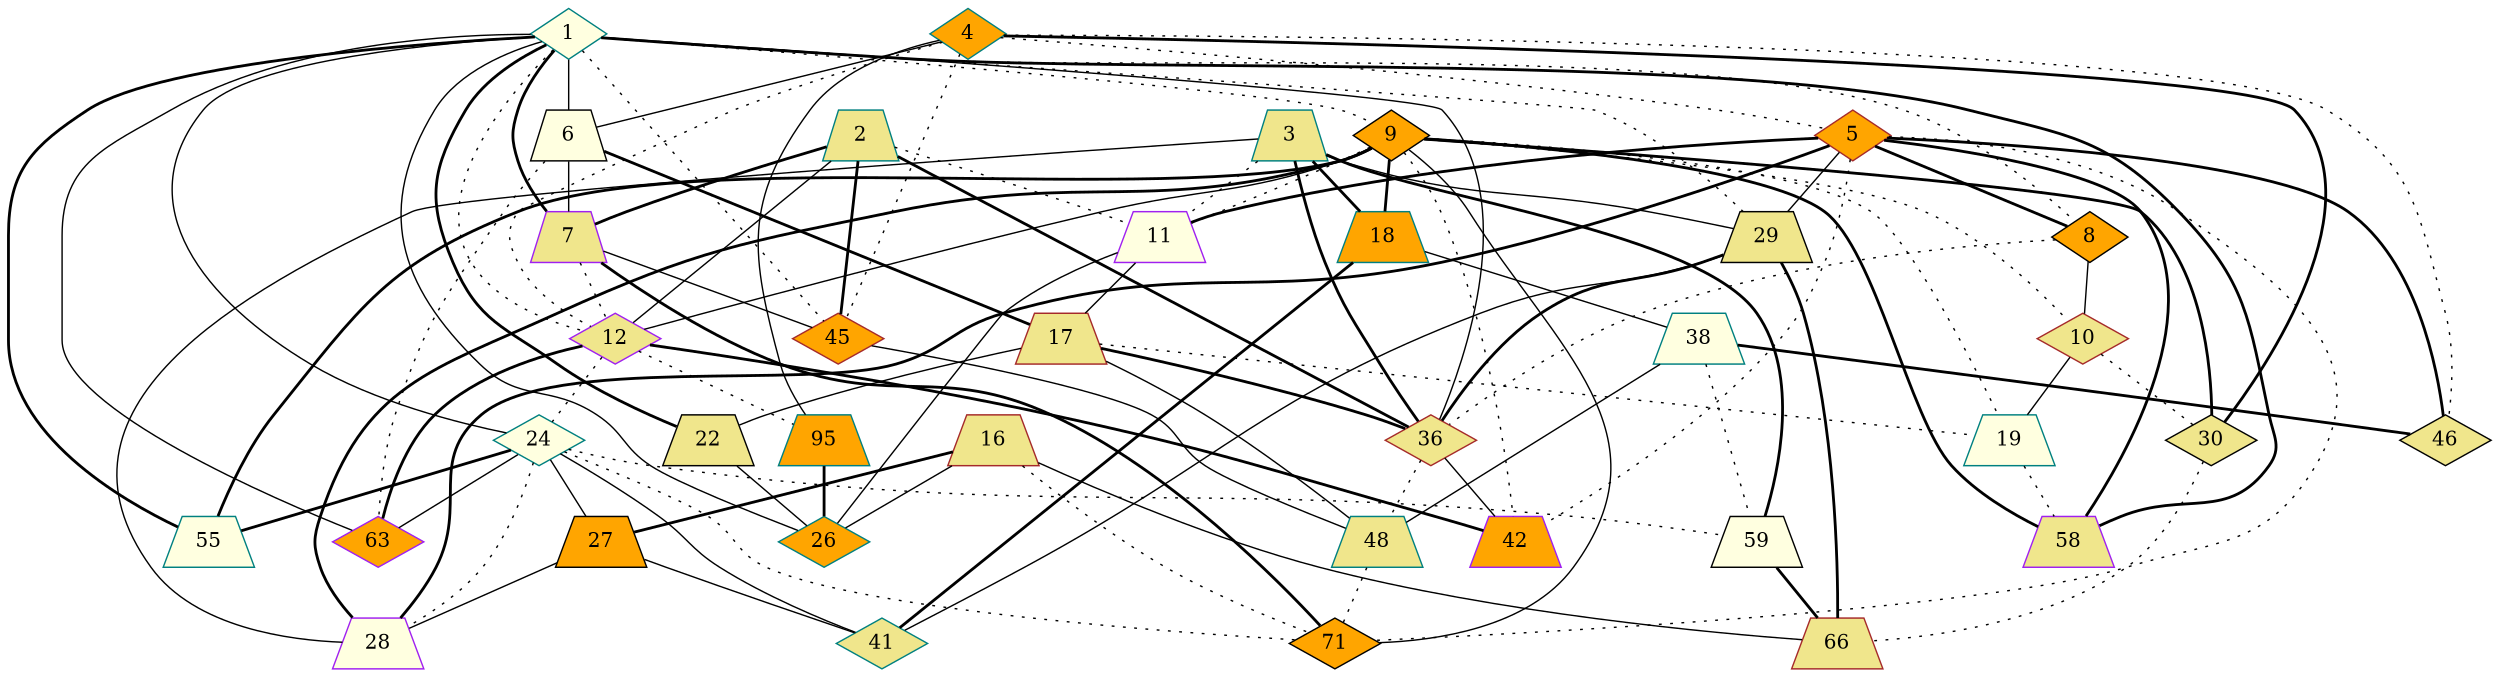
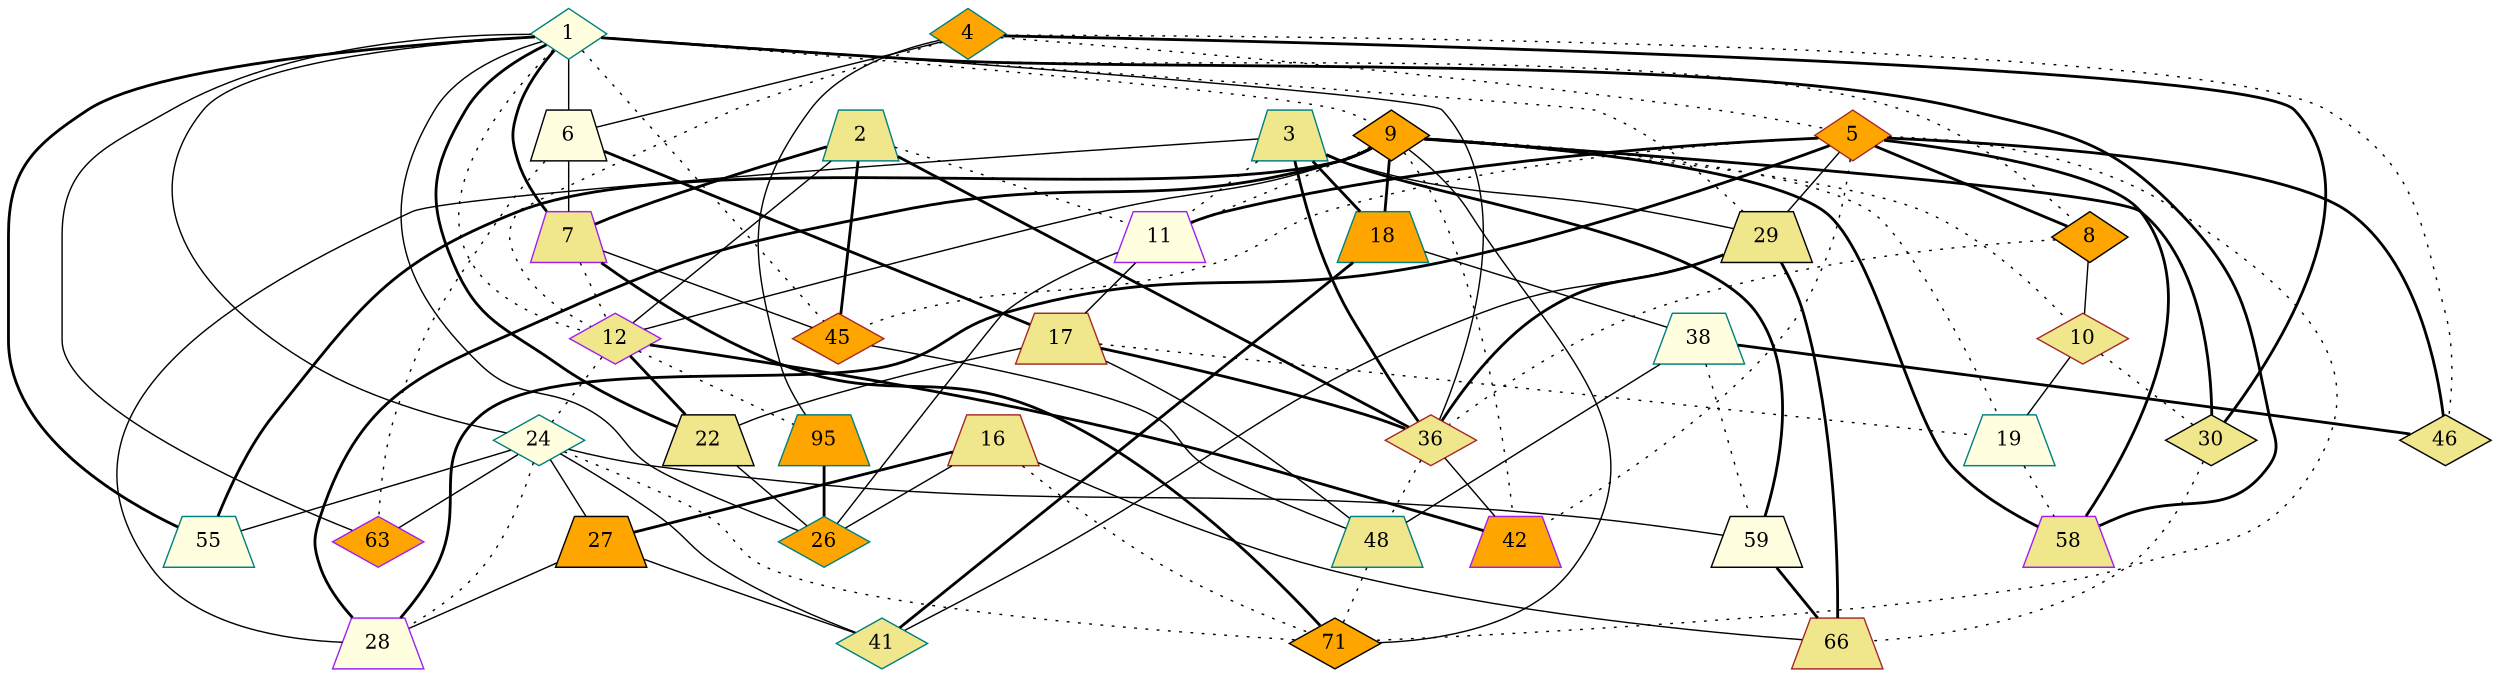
  graph {
    node [color=teal fillcolor=khaki shape=trapezium style=filled]
    edge [style=solid]
    1 [fillcolor=lightyellow shape=diamond super="+13+54+23"]
    6 [color=black fillcolor=lightyellow super="+53"]
    7 [color=purple super="+61+40"]
    8 [color=black fillcolor=orange shape=diamond]
    9 [color=black fillcolor=orange shape=diamond super="+75+65+14"]
    12 [color=purple shape=diamond super="+47+35"]
    22 [color=black]
    24 [fillcolor=lightyellow shape=diamond super="+52+25"]
    26 [fillcolor=orange shape=diamond super="+32"]
    29 [color=black super="+33"]
    36 [color=brown shape=diamond super="+44+51"]
    45 [color=brown fillcolor=orange shape=diamond super="+56"]
    55 [fillcolor=lightyellow]
    58 [color=purple]
    63 [color=purple fillcolor=orange shape=diamond]
    17 [color=brown super="+43"]
    71 [color=black fillcolor=orange shape=diamond super="+74"]
    10 [color=brown shape=diamond]
    11 [color=purple fillcolor=lightyellow super="+67"]
    18 [fillcolor=orange]
    28 [color=purple fillcolor=lightyellow super="+69"]
    30 [color=black shape=diamond]
    42 [color=purple fillcolor=orange]
    19 [fillcolor=lightyellow]
    n25 [fillcolor=orange label=95]
    59 [color=black fillcolor=lightyellow]
    27 [color=black fillcolor=orange]
    41 [shape=diamond]
    66 [color=brown]
    48 [super="+72"]
    2 [super="+34"]
    3 [super="+73"]
    38 [fillcolor=lightyellow]
    4 [fillcolor=orange shape=diamond super="+50"]
    5 [color=brown fillcolor=orange shape=diamond super="+64+37"]
    46 [color=black shape=diamond]
    16 [color=brown]
    1 -- 6 [weight=2]
    1 -- 7 [style=bold]
    1 -- 8 [style=dotted]
    1 -- 9 [style=dotted weight=2]
    1 -- 12 [style=dotted]
    1 -- 22 [style=bold]
    1 -- 24
    1 -- 26 [weight=2]
    1 -- 29 [style=dotted]
    1 -- 36
    1 -- 45 [style=dotted]
    1 -- 55 [style=bold]
    1 -- 58 [style=bold]
    1 -- 63
    6 -- 7
    6 -- 63 [style=dotted]
    6 -- 17 [style=bold]
    7 -- 12 [style=dotted]
    7 -- 45 [weight=2]
    7 -- 71 [style=bold]
    8 -- 36 [style=dotted]
    8 -- 10
    9 -- 12
    9 -- 55 [style=bold]
    9 -- 58 [style=bold]
    9 -- 71
    9 -- 10 [style=dotted]
    9 -- 11 [style=dotted]
    9 -- 18 [style=bold]
    9 -- 28 [style=bold weight=2]
    9 -- 30 [style=bold]
    9 -- 42 [style=dotted]
    9 -- 19 [style=dotted]
    12 -- 24 [style=dotted]
-   12 -- 63 [style=bold]
+   12 -- 22 [style=bold]
    12 -- 42 [style=bold]
    12 -- n25 [style=dotted weight=2]
    22 -- 26
-   24 -- 55 [style=bold weight=2]
+   24 -- 55 [weight=2]
    24 -- 63
    24 -- 71 [style=dotted]
    24 -- 28 [style=dotted]
-   24 -- 59 [style=dotted]
+   24 -- 59
    24 -- 27
    24 -- 41
    29 -- 36 [style=bold]
    29 -- 41
    29 -- 66 [style=bold]
    36 -- 42
    36 -- 48 [style=dotted]
    45 -- 48
    17 -- 22
    17 -- 36 [style=bold]
    17 -- 19 [style=dotted]
    17 -- 48
    10 -- 30 [style=dotted]
    10 -- 19
    11 -- 26
    11 -- 17
    18 -- 41 [style=bold]
    18 -- 38
    30 -- 66 [style=dotted]
    19 -- 58 [style=dotted]
    n25 -- 26 [style=bold]
    59 -- 66 [style=bold]
    27 -- 28
    27 -- 41
    48 -- 71 [style=dotted]
    2 -- 7 [style=bold weight=2]
    2 -- 12
    2 -- 36 [style=bold]
    2 -- 45 [style=bold]
    2 -- 11 [style=dotted]
    3 -- 29
    3 -- 36 [style=bold]
    3 -- 11 [style=dotted]
    3 -- 18 [style=bold]
    3 -- 28
    3 -- 59 [style=bold]
    38 -- 59 [style=dotted]
    38 -- 48
    38 -- 46 [style=bold]
    4 -- 6
    4 -- 12 [style=dotted]
    4 -- 30 [style=bold]
    4 -- n25
    4 -- 5 [style=dotted]
    4 -- 46 [style=dotted]
    5 -- 8 [style=bold]
    5 -- 29
-   4 -- 45 [style=dotted]
+   5 -- 45 [style=dotted]
    5 -- 58 [style=bold]
    5 -- 71 [style=dotted]
    5 -- 11 [style=bold]
    5 -- 28 [style=bold]
    5 -- 42 [style=dotted]
    5 -- 46 [style=bold]
    16 -- 26
    16 -- 71 [style=dotted]
    16 -- 27 [style=bold]
    16 -- 66
  }
